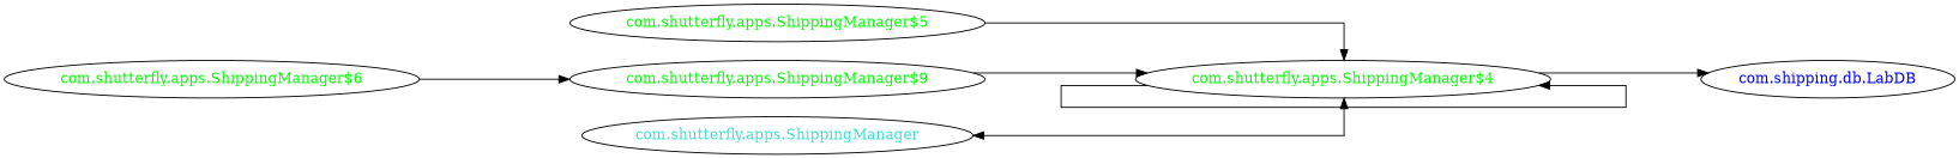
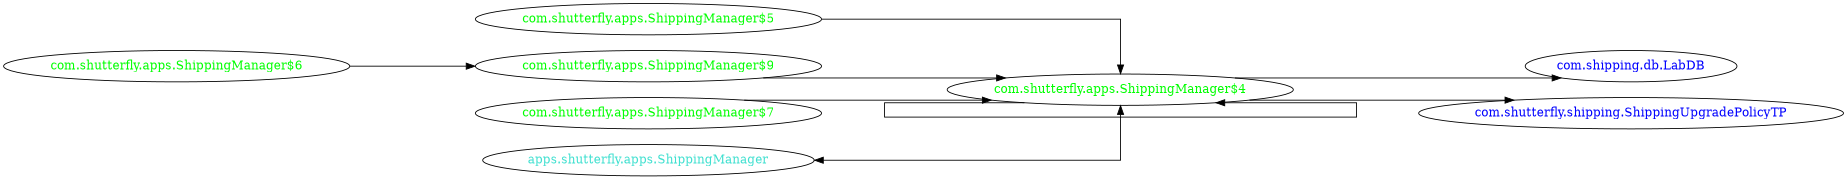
  digraph {
    concentrate=true
    rankdir=LR
    ranksep=2.0
    splines=ortho
    node [fontcolor=green]
    "com.shutterfly.apps.ShippingManager$4"
    n2 [fontcolor=blue label="com.shipping.db.LabDB"]
+   "com.shutterfly.shipping.ShippingUpgradePolicyTP" [fontcolor=blue]
    "com.shutterfly.apps.ShippingManager$5"
    "com.shutterfly.apps.ShippingManager$6"
    "com.shutterfly.apps.ShippingManager$9"
-   "com.shutterfly.apps.ShippingManager" [fontcolor=turquoise]
+   "com.shutterfly.apps.ShippingManager$7"
+   "com.shutterfly.apps.ShippingManager" [fontcolor=turquoise label="apps.shutterfly.apps.ShippingManager"]
    "com.shutterfly.apps.ShippingManager$4" -> "com.shutterfly.apps.ShippingManager$4"
    "com.shutterfly.apps.ShippingManager$4" -> n2
+   "com.shutterfly.apps.ShippingManager$4" -> "com.shutterfly.shipping.ShippingUpgradePolicyTP"
    "com.shutterfly.apps.ShippingManager$5" -> "com.shutterfly.apps.ShippingManager$4"
    "com.shutterfly.apps.ShippingManager$6" -> "com.shutterfly.apps.ShippingManager$9"
    "com.shutterfly.apps.ShippingManager$9" -> "com.shutterfly.apps.ShippingManager$4"
+   "com.shutterfly.apps.ShippingManager$7" -> "com.shutterfly.apps.ShippingManager$4"
    "com.shutterfly.apps.ShippingManager" -> "com.shutterfly.apps.ShippingManager$4" [dir=both]
  }
